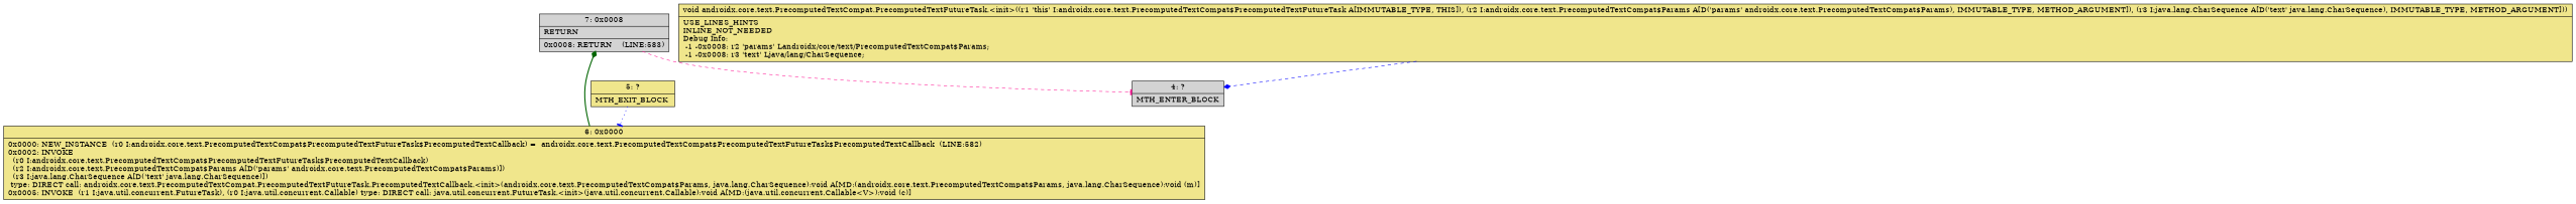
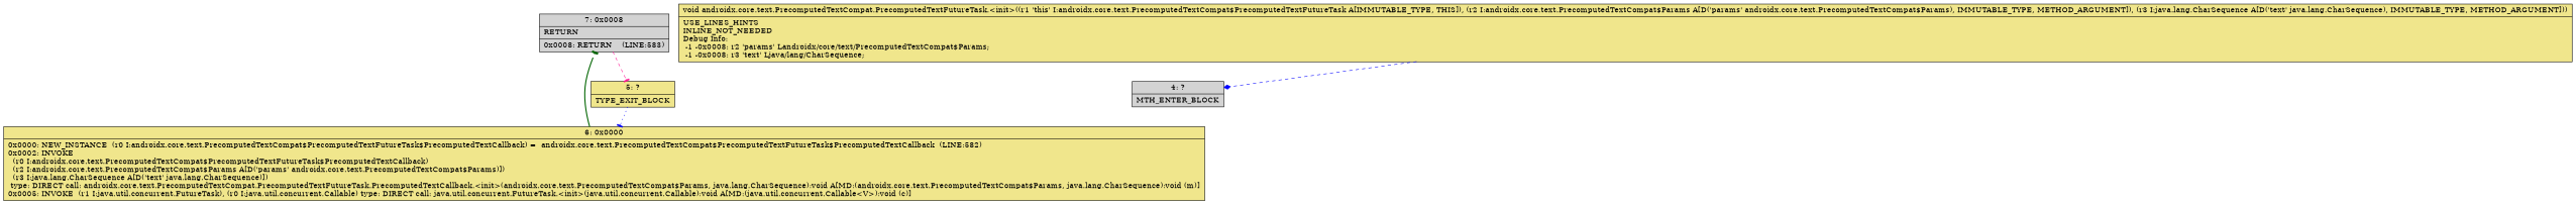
  digraph {
    node [fillcolor=khaki shape=record style=filled]
    edge [arrowhead=diamond color=blue style=dashed]
    n1 [fillcolor=lightgrey label="{4\:\ ?|MTH_ENTER_BLOCK\l}"]
    n2 [label="{6\:\ 0x0000|0x0000: NEW_INSTANCE  (r0 I:androidx.core.text.PrecomputedTextCompat$PrecomputedTextFutureTask$PrecomputedTextCallback) =  androidx.core.text.PrecomputedTextCompat$PrecomputedTextFutureTask$PrecomputedTextCallback  (LINE:582)\l0x0002: INVOKE  \l  (r0 I:androidx.core.text.PrecomputedTextCompat$PrecomputedTextFutureTask$PrecomputedTextCallback)\l  (r2 I:androidx.core.text.PrecomputedTextCompat$Params A[D('params' androidx.core.text.PrecomputedTextCompat$Params)])\l  (r3 I:java.lang.CharSequence A[D('text' java.lang.CharSequence)])\l type: DIRECT call: androidx.core.text.PrecomputedTextCompat.PrecomputedTextFutureTask.PrecomputedTextCallback.\<init\>(androidx.core.text.PrecomputedTextCompat$Params, java.lang.CharSequence):void A[MD:(androidx.core.text.PrecomputedTextCompat$Params, java.lang.CharSequence):void (m)]\l0x0005: INVOKE  (r1 I:java.util.concurrent.FutureTask), (r0 I:java.util.concurrent.Callable) type: DIRECT call: java.util.concurrent.FutureTask.\<init\>(java.util.concurrent.Callable):void A[MD:(java.util.concurrent.Callable\<V\>):void (c)]\l}"]
    n3 [fillcolor=lightgrey label="{7\:\ 0x0008|RETURN\l|0x0008: RETURN    (LINE:583)\l}"]
-   n4 [label="{5\:\ ?|MTH_EXIT_BLOCK\l}"]
+   n4 [label="{5\:\ ?|TYPE_EXIT_BLOCK\l}"]
    n5 [label="{void androidx.core.text.PrecomputedTextCompat.PrecomputedTextFutureTask.\<init\>((r1 'this' I:androidx.core.text.PrecomputedTextCompat$PrecomputedTextFutureTask A[IMMUTABLE_TYPE, THIS]), (r2 I:androidx.core.text.PrecomputedTextCompat$Params A[D('params' androidx.core.text.PrecomputedTextCompat$Params), IMMUTABLE_TYPE, METHOD_ARGUMENT]), (r3 I:java.lang.CharSequence A[D('text' java.lang.CharSequence), IMMUTABLE_TYPE, METHOD_ARGUMENT]))  | USE_LINES_HINTS\lINLINE_NOT_NEEDED\lDebug Info:\l  \-1 \-0x0008: r2 'params' Landroidx\/core\/text\/PrecomputedTextCompat$Params;\l  \-1 \-0x0008: r3 'text' Ljava\/lang\/CharSequence;\l}"]
-   n2 -> n3 [color=darkgreen style=bold]
-   n3 -> n1 [arrowhead=tee color=deeppink]
+   n2 -> n3 [arrowhead=tee color=darkgreen style=bold]
+   n3 -> n4 [arrowhead=tee color=deeppink]
    n4 -> n2 [arrowhead=tee style=dotted]
    n5 -> n1
  }
